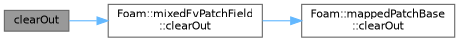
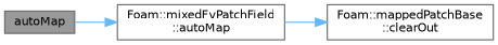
  digraph {
    rankdir=LR
    node [color=grey40 fillcolor=white fontname=Helvetica fontsize=10 shape=box style=filled]
    edge [color=steelblue1 fontname=Helvetica fontsize=10 labelfontname=Helvetica labelfontsize=10 style=solid]
-   n1 [color=gray40 fillcolor=grey60 fontcolor=black height=0.2 label=clearOut width=0.4]
-   n2 [height=0.2 label="Foam::mixedFvPatchField\l::clearOut" width=0.4]
+   n1 [color=gray40 fillcolor=grey60 fontcolor=black height=0.2 label=autoMap width=0.4]
+   n2 [height=0.2 label="Foam::mixedFvPatchField\l::autoMap" width=0.4]
    n3 [height=0.2 label="Foam::mappedPatchBase\l::clearOut" width=0.4]
    n1 -> n2
    n2 -> n3
  }
